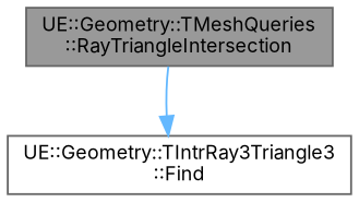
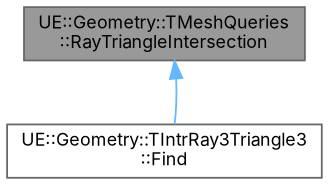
  digraph {
    rankdir=TB
    fontname=Inter
    node [fontname=Inter fontsize=10 shape=box style=filled]
    n1 [color=gray40 fillcolor=grey60 fontcolor=black height=0.2 label="UE::Geometry::TMeshQueries\l::RayTriangleIntersection" width=0.4]
    n2 [color=grey40 fillcolor=white height=0.2 label="UE::Geometry::TIntrRay3Triangle3\l::Find" width=0.4]
-   n1 -> n2 [color=steelblue1 fontname=Inter fontsize=10 labelfontname=Helvetica labelfontsize=10 style=solid]
+   n2 -> n1 [color=steelblue1 fontname=Inter fontsize=10 labelfontname=Helvetica labelfontsize=10 style=solid]
  }
